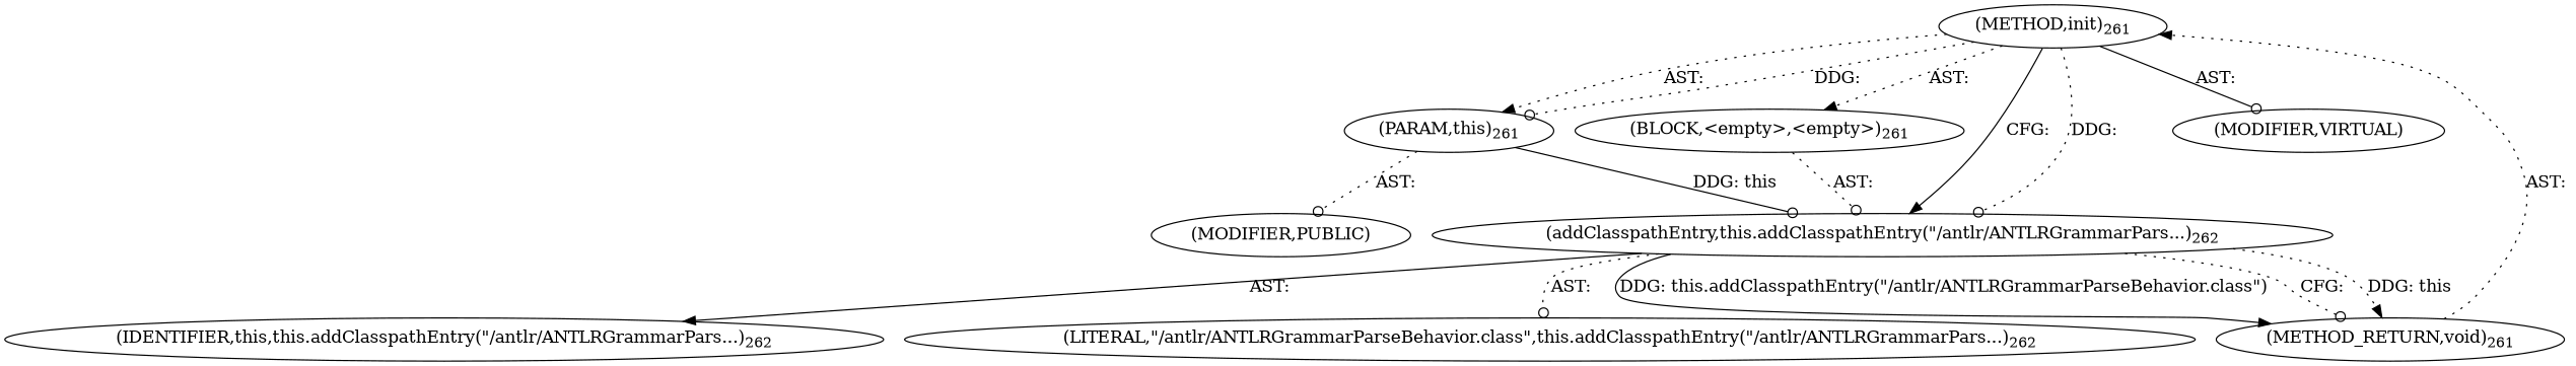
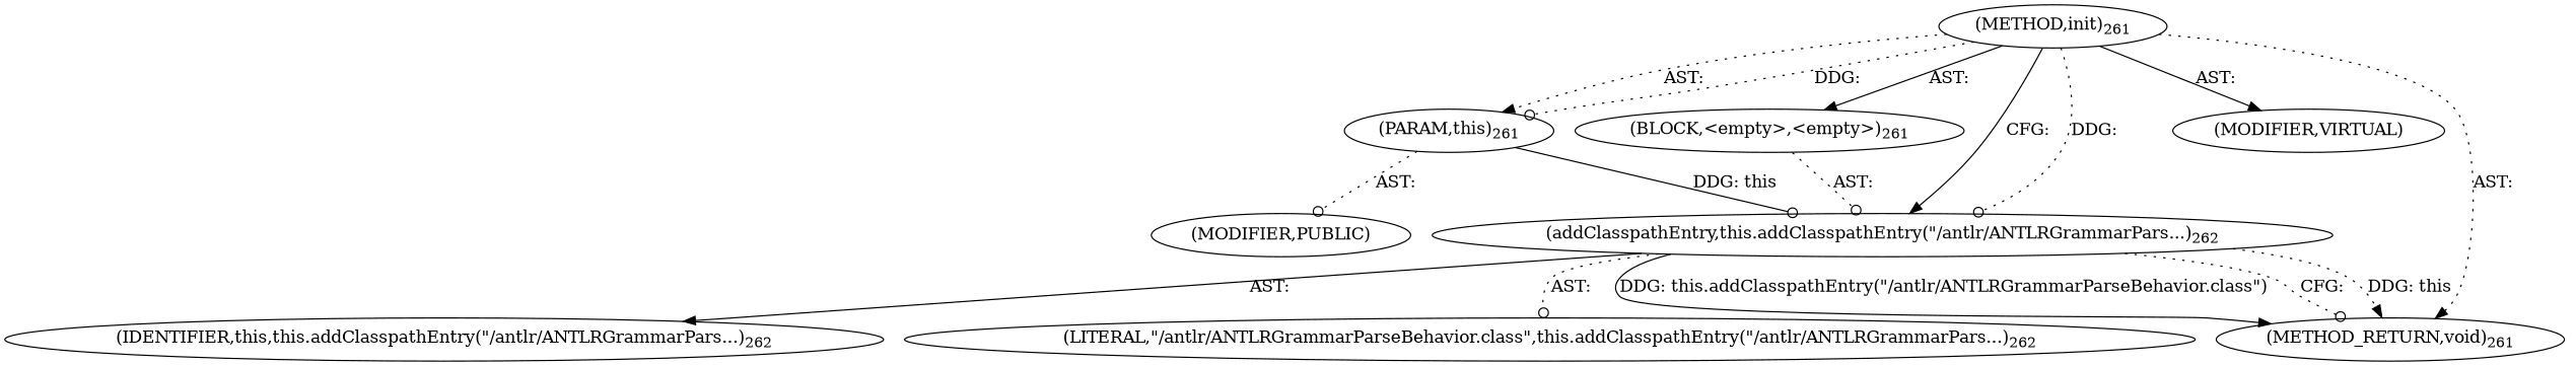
  digraph {
    edge [arrowhead=odot style=dotted]
    n1 [label=<(METHOD,init)<SUB>261</SUB>>]
    n2 [label=<(PARAM,this)<SUB>261</SUB>>]
    n3 [label=<(BLOCK,&lt;empty&gt;,&lt;empty&gt;)<SUB>261</SUB>>]
    n4 [label=<(addClasspathEntry,this.addClasspathEntry(&quot;/antlr/ANTLRGrammarPars...)<SUB>262</SUB>>]
    n5 [label=<(MODIFIER,VIRTUAL)>]
    n6 [label=<(METHOD_RETURN,void)<SUB>261</SUB>>]
    n7 [label=<(MODIFIER,PUBLIC)>]
    n8 [label=<(IDENTIFIER,this,this.addClasspathEntry(&quot;/antlr/ANTLRGrammarPars...)<SUB>262</SUB>>]
    n9 [label=<(LITERAL,&quot;/antlr/ANTLRGrammarParseBehavior.class&quot;,this.addClasspathEntry(&quot;/antlr/ANTLRGrammarPars...)<SUB>262</SUB>>]
    n1 -> n2 [arrowhead=normal label="AST: "]
    n1 -> n2 [label="DDG: "]
-   n1 -> n3 [arrowhead=normal label="AST: "]
+   n1 -> n3 [arrowhead=normal label="AST: " style=solid]
    n1 -> n4 [arrowhead=normal label="CFG: " style=solid]
    n1 -> n4 [label="DDG: "]
-   n1 -> n5 [label="AST: " style=solid]
-   n6 -> n1 [arrowhead=normal label="AST: "]
+   n1 -> n5 [arrowhead=normal label="AST: " style=solid]
+   n1 -> n6 [arrowhead=normal label="AST: "]
    n2 -> n4 [label="DDG: this" style=solid]
    n2 -> n7 [label="AST: "]
    n3 -> n4 [label="AST: "]
    n4 -> n6 [label="CFG: "]
    n4 -> n6 [arrowhead=normal label="DDG: this"]
    n4 -> n6 [arrowhead=normal label="DDG: this.addClasspathEntry(&quot;/antlr/ANTLRGrammarParseBehavior.class&quot;)" style=solid]
    n4 -> n8 [arrowhead=normal label="AST: " style=solid]
    n4 -> n9 [label="AST: "]
  }
